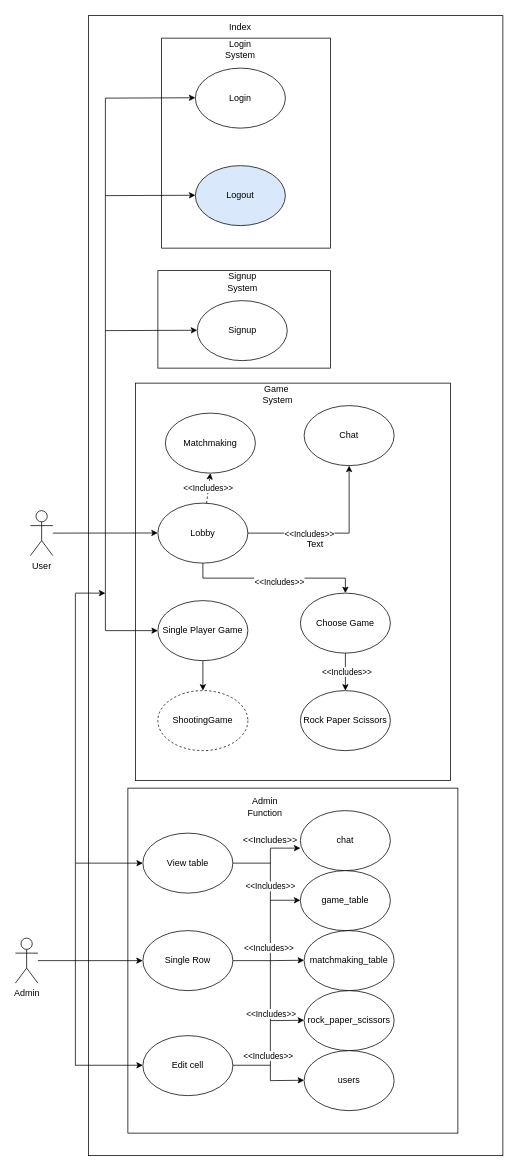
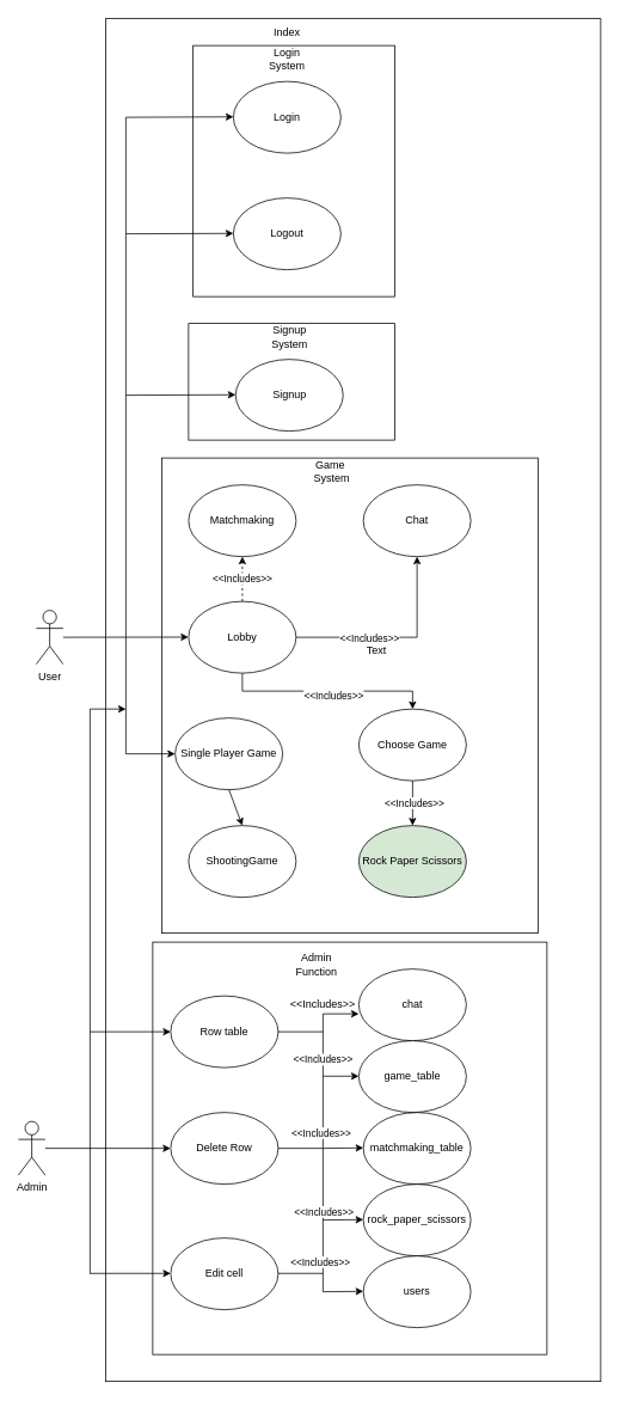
  <mxCell id="0" />
  <mxCell id="1" parent="0" />
  <mxCell id="2" value="Login" style="ellipse;whiteSpace=wrap;html=1;" vertex="1" parent="1"><mxGeometry x="260" y="90" width="120" height="80" as="geometry" /></mxCell>
- <mxCell id="3" value="Logout" style="ellipse;whiteSpace=wrap;html=1;fillColor=#dae8fc;" vertex="1" parent="1"><mxGeometry x="260" y="220" width="120" height="80" as="geometry" /></mxCell>
+ <mxCell id="3" value="Logout" style="ellipse;whiteSpace=wrap;html=1;" vertex="1" parent="1"><mxGeometry x="260" y="220" width="120" height="80" as="geometry" /></mxCell>
  <mxCell id="4" value="Signup" style="ellipse;whiteSpace=wrap;html=1;" vertex="1" parent="1"><mxGeometry x="262.5" y="400" width="120" height="80" as="geometry" /></mxCell>
- <mxCell id="5" value="Matchmaking" style="ellipse;whiteSpace=wrap;html=1;" vertex="1" parent="1"><mxGeometry x="220" y="550" width="120" height="80" as="geometry" /></mxCell>
+ <mxCell id="5" value="Matchmaking" style="ellipse;whiteSpace=wrap;html=1;" vertex="1" parent="1"><mxGeometry x="210" y="540" width="120" height="80" as="geometry" /></mxCell>
  <mxCell id="6" value="Chat" style="ellipse;whiteSpace=wrap;html=1;" vertex="1" parent="1"><mxGeometry x="405" y="540" width="120" height="80" as="geometry" /></mxCell>
  <mxCell id="7" value="Lobby" style="ellipse;whiteSpace=wrap;html=1;" vertex="1" parent="1"><mxGeometry x="210" y="670" width="120" height="80" as="geometry" /></mxCell>
  <mxCell id="8" value="Choose Game" style="ellipse;whiteSpace=wrap;html=1;" vertex="1" parent="1"><mxGeometry x="400" y="790" width="120" height="80" as="geometry" /></mxCell>
- <mxCell id="9" value="Rock Paper Scissors" style="ellipse;whiteSpace=wrap;html=1;" vertex="1" parent="1"><mxGeometry x="400" y="920" width="120" height="80" as="geometry" /></mxCell>
+ <mxCell id="9" value="Rock Paper Scissors" style="ellipse;whiteSpace=wrap;html=1;fillColor=#d5e8d4;" vertex="1" parent="1"><mxGeometry x="400" y="920" width="120" height="80" as="geometry" /></mxCell>
  <mxCell id="10" value="" style="rounded=0;whiteSpace=wrap;html=1;fillColor=none;" vertex="1" parent="1"><mxGeometry x="215" y="50" width="225" height="280" as="geometry" /></mxCell>
  <mxCell id="11" value="" style="rounded=0;whiteSpace=wrap;html=1;fillColor=none;" vertex="1" parent="1"><mxGeometry x="210" y="360" width="230" height="130" as="geometry" /></mxCell>
  <mxCell id="12" value="" style="rounded=0;whiteSpace=wrap;html=1;fillColor=none;" vertex="1" parent="1"><mxGeometry x="180" y="510" width="420" height="530" as="geometry" /></mxCell>
- <mxCell id="13" value="Single Player Game" style="ellipse;whiteSpace=wrap;html=1;" vertex="1" parent="1"><mxGeometry x="210" y="800" width="120" height="80" as="geometry" /></mxCell>
+ <mxCell id="13" value="Single Player Game" style="ellipse;whiteSpace=wrap;html=1;" vertex="1" parent="1"><mxGeometry x="195" y="800" width="120" height="80" as="geometry" /></mxCell>
  <mxCell id="14" value="" style="endArrow=classic;html=1;rounded=0;exitX=1;exitY=0.5;exitDx=0;exitDy=0;entryX=0.5;entryY=1;entryDx=0;entryDy=0;" edge="1" parent="1" source="7" target="6"><mxGeometry width="50" height="50" relative="1" as="geometry"><mxPoint x="400" y="760" as="sourcePoint" /><mxPoint x="450" y="710" as="targetPoint" /><Array as="points"><mxPoint x="465" y="710" /></Array></mxGeometry></mxCell>
  <mxCell id="15" value="&amp;lt;&amp;lt;Includes&amp;gt;&amp;gt;" style="edgeLabel;html=1;align=center;verticalAlign=middle;resizable=0;points=[];" vertex="1" connectable="0" parent="14"><mxGeometry x="-0.28" y="-1" relative="1" as="geometry"><mxPoint as="offset" /></mxGeometry></mxCell>
  <mxCell id="16" value="&amp;lt;&amp;lt;Includes&amp;gt;&amp;gt;" style="endArrow=classic;html=1;rounded=0;entryX=0.5;entryY=1;entryDx=0;entryDy=0;dashed=1;" edge="1" parent="1" source="7" target="5"><mxGeometry width="50" height="50" relative="1" as="geometry"><mxPoint x="400" y="760" as="sourcePoint" /><mxPoint x="450" y="710" as="targetPoint" /></mxGeometry></mxCell>
  <mxCell id="17" value="" style="endArrow=classic;html=1;rounded=0;entryX=0.5;entryY=0;entryDx=0;entryDy=0;exitX=0.5;exitY=1;exitDx=0;exitDy=0;" edge="1" parent="1" source="7" target="8"><mxGeometry width="50" height="50" relative="1" as="geometry"><mxPoint x="400" y="760" as="sourcePoint" /><mxPoint x="450" y="710" as="targetPoint" /><Array as="points"><mxPoint x="270" y="770" /><mxPoint x="460" y="770" /></Array></mxGeometry></mxCell>
  <mxCell id="18" value="" style="endArrow=classic;html=1;rounded=0;exitX=0.5;exitY=1;exitDx=0;exitDy=0;entryX=0.5;entryY=0;entryDx=0;entryDy=0;" edge="1" parent="1" source="8" target="9"><mxGeometry width="50" height="50" relative="1" as="geometry"><mxPoint x="400" y="760" as="sourcePoint" /><mxPoint x="460" y="900" as="targetPoint" /></mxGeometry></mxCell>
- <mxCell id="19" value="ShootingGame" style="ellipse;whiteSpace=wrap;html=1;fillColor=default;dashed=1;" vertex="1" parent="1"><mxGeometry x="210" y="920" width="120" height="80" as="geometry" /></mxCell>
+ <mxCell id="19" value="ShootingGame" style="ellipse;whiteSpace=wrap;html=1;fillColor=default;" vertex="1" parent="1"><mxGeometry x="210" y="920" width="120" height="80" as="geometry" /></mxCell>
  <mxCell id="20" value="" style="endArrow=classic;html=1;rounded=0;exitX=0.5;exitY=1;exitDx=0;exitDy=0;entryX=0.5;entryY=0;entryDx=0;entryDy=0;" edge="1" parent="1" source="13" target="19"><mxGeometry width="50" height="50" relative="1" as="geometry"><mxPoint x="310" y="900" as="sourcePoint" /><mxPoint x="360" y="850" as="targetPoint" /></mxGeometry></mxCell>
  <mxCell id="21" value="&amp;lt;&amp;lt;Includes&amp;gt;&amp;gt;" style="edgeLabel;html=1;align=center;verticalAlign=middle;resizable=0;points=[];" vertex="1" connectable="0" parent="1"><mxGeometry x="400" y="730" as="geometry"><mxPoint x="-29" y="44" as="offset" /></mxGeometry></mxCell>
  <mxCell id="22" value="&amp;lt;&amp;lt;Includes&amp;gt;&amp;gt;" style="edgeLabel;html=1;align=center;verticalAlign=middle;resizable=0;points=[];" vertex="1" connectable="0" parent="1"><mxGeometry x="490" y="850" as="geometry"><mxPoint x="-29" y="44" as="offset" /></mxGeometry></mxCell>
  <mxCell id="23" value="Signup&lt;br&gt;System" style="text;html=1;strokeColor=none;fillColor=none;align=center;verticalAlign=middle;whiteSpace=wrap;rounded=0;" vertex="1" parent="1"><mxGeometry x="292.5" y="360" width="60" height="30" as="geometry" /></mxCell>
  <mxCell id="24" value="Index" style="text;html=1;strokeColor=none;fillColor=none;align=center;verticalAlign=middle;whiteSpace=wrap;rounded=0;" vertex="1" parent="1"><mxGeometry x="290" y="20" width="60" height="30" as="geometry" /></mxCell>
  <mxCell id="25" value="Login&lt;br&gt;System" style="text;html=1;strokeColor=none;fillColor=none;align=center;verticalAlign=middle;whiteSpace=wrap;rounded=0;" vertex="1" parent="1"><mxGeometry x="290" y="50" width="60" height="30" as="geometry" /></mxCell>
  <mxCell id="26" value="Text" style="text;html=1;strokeColor=none;fillColor=none;align=center;verticalAlign=middle;whiteSpace=wrap;rounded=0;" vertex="1" parent="1"><mxGeometry x="390" y="710" width="60" height="30" as="geometry" /></mxCell>
  <mxCell id="27" value="Game&amp;nbsp;&lt;br&gt;System" style="text;html=1;strokeColor=none;fillColor=none;align=center;verticalAlign=middle;whiteSpace=wrap;rounded=0;" vertex="1" parent="1"><mxGeometry x="340" y="510" width="60" height="30" as="geometry" /></mxCell>
- <mxCell id="28" value="View table" style="ellipse;whiteSpace=wrap;html=1;fillColor=default;" vertex="1" parent="1"><mxGeometry x="190" y="1110" width="120" height="80" as="geometry" /></mxCell>
- <mxCell id="29" value="Single Row" style="ellipse;whiteSpace=wrap;html=1;fillColor=default;" vertex="1" parent="1"><mxGeometry x="190" y="1240" width="120" height="80" as="geometry" /></mxCell>
+ <mxCell id="28" value="Row table" style="ellipse;whiteSpace=wrap;html=1;fillColor=default;" vertex="1" parent="1"><mxGeometry x="190" y="1110" width="120" height="80" as="geometry" /></mxCell>
+ <mxCell id="29" value="Delete Row" style="ellipse;whiteSpace=wrap;html=1;fillColor=default;" vertex="1" parent="1"><mxGeometry x="190" y="1240" width="120" height="80" as="geometry" /></mxCell>
  <mxCell id="30" value="Edit cell" style="ellipse;whiteSpace=wrap;html=1;fillColor=default;" vertex="1" parent="1"><mxGeometry x="190" y="1380" width="120" height="80" as="geometry" /></mxCell>
  <mxCell id="31" value="chat" style="ellipse;whiteSpace=wrap;html=1;fillColor=default;" vertex="1" parent="1"><mxGeometry x="400" y="1080" width="120" height="80" as="geometry" /></mxCell>
  <mxCell id="32" value="game_table" style="ellipse;whiteSpace=wrap;html=1;fillColor=default;" vertex="1" parent="1"><mxGeometry x="400" y="1160" width="120" height="80" as="geometry" /></mxCell>
  <mxCell id="33" value="matchmaking_table" style="ellipse;whiteSpace=wrap;html=1;fillColor=default;" vertex="1" parent="1"><mxGeometry x="405" y="1240" width="120" height="80" as="geometry" /></mxCell>
  <mxCell id="34" value="rock_paper_scissors" style="ellipse;whiteSpace=wrap;html=1;fillColor=default;" vertex="1" parent="1"><mxGeometry x="405" y="1320" width="120" height="80" as="geometry" /></mxCell>
  <mxCell id="35" value="users" style="ellipse;whiteSpace=wrap;html=1;fillColor=default;" vertex="1" parent="1"><mxGeometry x="405" y="1400" width="120" height="80" as="geometry" /></mxCell>
  <mxCell id="36" value="" style="endArrow=classic;html=1;rounded=0;" edge="1" parent="1"><mxGeometry width="50" height="50" relative="1" as="geometry"><mxPoint x="360" y="1130" as="sourcePoint" /><mxPoint x="400" y="1130" as="targetPoint" /></mxGeometry></mxCell>
  <mxCell id="37" value="" style="endArrow=classic;html=1;rounded=0;" edge="1" parent="1"><mxGeometry width="50" height="50" relative="1" as="geometry"><mxPoint x="360" y="1199.5" as="sourcePoint" /><mxPoint x="400" y="1199.5" as="targetPoint" /></mxGeometry></mxCell>
  <mxCell id="38" value="" style="endArrow=classic;html=1;rounded=0;" edge="1" parent="1"><mxGeometry width="50" height="50" relative="1" as="geometry"><mxPoint x="360" y="1280" as="sourcePoint" /><mxPoint x="405" y="1279.5" as="targetPoint" /></mxGeometry></mxCell>
  <mxCell id="39" value="" style="endArrow=classic;html=1;rounded=0;" edge="1" parent="1"><mxGeometry width="50" height="50" relative="1" as="geometry"><mxPoint x="360" y="1360" as="sourcePoint" /><mxPoint x="405" y="1359.5" as="targetPoint" /></mxGeometry></mxCell>
  <mxCell id="40" value="" style="endArrow=classic;html=1;rounded=0;" edge="1" parent="1"><mxGeometry width="50" height="50" relative="1" as="geometry"><mxPoint x="360" y="1440" as="sourcePoint" /><mxPoint x="405" y="1439.5" as="targetPoint" /></mxGeometry></mxCell>
  <mxCell id="41" value="" style="endArrow=none;html=1;rounded=0;" edge="1" parent="1"><mxGeometry width="50" height="50" relative="1" as="geometry"><mxPoint x="360" y="1440" as="sourcePoint" /><mxPoint x="360" y="1130" as="targetPoint" /></mxGeometry></mxCell>
  <mxCell id="42" value="&amp;lt;&amp;lt;Includes&amp;gt;&amp;gt;" style="edgeLabel;html=1;align=center;verticalAlign=middle;resizable=0;points=[];" vertex="1" connectable="0" parent="41"><mxGeometry x="0.677" y="1" relative="1" as="geometry"><mxPoint as="offset" /></mxGeometry></mxCell>
  <mxCell id="43" value="" style="endArrow=none;html=1;rounded=0;" edge="1" parent="1"><mxGeometry width="50" height="50" relative="1" as="geometry"><mxPoint x="310" y="1150" as="sourcePoint" /><mxPoint x="360" y="1150" as="targetPoint" /></mxGeometry></mxCell>
  <mxCell id="44" value="" style="endArrow=none;html=1;rounded=0;exitX=1;exitY=0.5;exitDx=0;exitDy=0;" edge="1" parent="1" source="29"><mxGeometry width="50" height="50" relative="1" as="geometry"><mxPoint x="400" y="1210" as="sourcePoint" /><mxPoint x="360" y="1280" as="targetPoint" /></mxGeometry></mxCell>
  <mxCell id="45" value="" style="endArrow=none;html=1;rounded=0;exitX=1;exitY=0.5;exitDx=0;exitDy=0;" edge="1" parent="1"><mxGeometry width="50" height="50" relative="1" as="geometry"><mxPoint x="310" y="1419.5" as="sourcePoint" /><mxPoint x="360" y="1419.5" as="targetPoint" /></mxGeometry></mxCell>
  <mxCell id="46" value="Admin&lt;br&gt;Function" style="text;html=1;strokeColor=none;fillColor=none;align=center;verticalAlign=middle;whiteSpace=wrap;rounded=0;" vertex="1" parent="1"><mxGeometry x="322.5" y="1060" width="60" height="30" as="geometry" /></mxCell>
  <mxCell id="47" value="&amp;lt;&amp;lt;Includes&amp;gt;&amp;gt;" style="text;html=1;strokeColor=none;fillColor=none;align=center;verticalAlign=middle;whiteSpace=wrap;rounded=0;" vertex="1" parent="1"><mxGeometry x="330" y="1105" width="60" height="30" as="geometry" /></mxCell>
  <mxCell id="48" value="&amp;lt;&amp;lt;Includes&amp;gt;&amp;gt;" style="edgeLabel;html=1;align=center;verticalAlign=middle;resizable=0;points=[];" vertex="1" connectable="0" parent="1"><mxGeometry x="400" y="1250" as="geometry"><mxPoint x="-43" y="12" as="offset" /></mxGeometry></mxCell>
  <mxCell id="49" value="&amp;lt;&amp;lt;Includes&amp;gt;&amp;gt;" style="edgeLabel;html=1;align=center;verticalAlign=middle;resizable=0;points=[];" vertex="1" connectable="0" parent="1"><mxGeometry x="360" y="1350" as="geometry" /></mxCell>
  <mxCell id="50" value="&amp;lt;&amp;lt;Includes&amp;gt;&amp;gt;" style="edgeLabel;html=1;align=center;verticalAlign=middle;resizable=0;points=[];" vertex="1" connectable="0" parent="1"><mxGeometry x="382.5" y="1220" as="geometry"><mxPoint x="-26" y="186" as="offset" /></mxGeometry></mxCell>
  <mxCell id="51" value="" style="rounded=0;whiteSpace=wrap;html=1;fillColor=none;" vertex="1" parent="1"><mxGeometry x="170" y="1050" width="440" height="460" as="geometry" /></mxCell>
  <mxCell id="52" value="Admin" style="shape=umlActor;verticalLabelPosition=bottom;verticalAlign=top;html=1;outlineConnect=0;fillColor=none;" vertex="1" parent="1"><mxGeometry x="20" y="1250" width="30" height="60" as="geometry" /></mxCell>
  <mxCell id="53" value="" style="endArrow=classic;html=1;rounded=0;entryX=0.045;entryY=0.5;entryDx=0;entryDy=0;entryPerimeter=0;" edge="1" parent="1" source="52" target="51"><mxGeometry width="50" height="50" relative="1" as="geometry"><mxPoint x="190" y="1200" as="sourcePoint" /><mxPoint x="240" y="1150" as="targetPoint" /></mxGeometry></mxCell>
  <mxCell id="54" value="" style="endArrow=classic;html=1;rounded=0;" edge="1" parent="1"><mxGeometry width="50" height="50" relative="1" as="geometry"><mxPoint x="100" y="1150" as="sourcePoint" /><mxPoint x="190" y="1150" as="targetPoint" /></mxGeometry></mxCell>
  <mxCell id="55" value="" style="endArrow=classic;html=1;rounded=0;" edge="1" parent="1"><mxGeometry width="50" height="50" relative="1" as="geometry"><mxPoint x="100" y="1419.5" as="sourcePoint" /><mxPoint x="190" y="1419.5" as="targetPoint" /></mxGeometry></mxCell>
  <mxCell id="56" value="" style="endArrow=none;html=1;rounded=0;" edge="1" parent="1"><mxGeometry width="50" height="50" relative="1" as="geometry"><mxPoint x="100" y="1420" as="sourcePoint" /><mxPoint x="100" y="1150" as="targetPoint" /></mxGeometry></mxCell>
  <mxCell id="57" value="User" style="shape=umlActor;verticalLabelPosition=bottom;verticalAlign=top;html=1;outlineConnect=0;fillColor=none;" vertex="1" parent="1"><mxGeometry x="40" y="680" width="30" height="60" as="geometry" /></mxCell>
  <mxCell id="58" value="" style="endArrow=classic;html=1;rounded=0;entryX=0.071;entryY=0.377;entryDx=0;entryDy=0;entryPerimeter=0;" edge="1" parent="1" source="57" target="12"><mxGeometry width="50" height="50" relative="1" as="geometry"><mxPoint x="190" y="800" as="sourcePoint" /><mxPoint x="240" y="750" as="targetPoint" /></mxGeometry></mxCell>
  <mxCell id="59" value="" style="endArrow=classic;html=1;rounded=0;entryX=0;entryY=0.5;entryDx=0;entryDy=0;" edge="1" parent="1" target="13"><mxGeometry width="50" height="50" relative="1" as="geometry"><mxPoint x="140" y="840" as="sourcePoint" /><mxPoint x="170" y="815" as="targetPoint" /></mxGeometry></mxCell>
  <mxCell id="60" value="" style="endArrow=classic;html=1;rounded=0;entryX=0;entryY=0.5;entryDx=0;entryDy=0;" edge="1" parent="1"><mxGeometry width="50" height="50" relative="1" as="geometry"><mxPoint x="140" y="440" as="sourcePoint" /><mxPoint x="262.5" y="439.5" as="targetPoint" /></mxGeometry></mxCell>
  <mxCell id="61" value="" style="endArrow=classic;html=1;rounded=0;entryX=0;entryY=0.5;entryDx=0;entryDy=0;" edge="1" parent="1"><mxGeometry width="50" height="50" relative="1" as="geometry"><mxPoint x="140" y="260" as="sourcePoint" /><mxPoint x="260" y="259.5" as="targetPoint" /></mxGeometry></mxCell>
  <mxCell id="62" value="" style="endArrow=none;html=1;rounded=0;" edge="1" parent="1"><mxGeometry width="50" height="50" relative="1" as="geometry"><mxPoint x="140" y="840" as="sourcePoint" /><mxPoint x="140" y="130" as="targetPoint" /></mxGeometry></mxCell>
  <mxCell id="63" value="" style="endArrow=classic;html=1;rounded=0;entryX=0;entryY=0.5;entryDx=0;entryDy=0;" edge="1" parent="1"><mxGeometry width="50" height="50" relative="1" as="geometry"><mxPoint x="140" y="130" as="sourcePoint" /><mxPoint x="260" y="129.5" as="targetPoint" /></mxGeometry></mxCell>
  <mxCell id="64" value="" style="endArrow=classic;html=1;rounded=0;" edge="1" parent="1"><mxGeometry width="50" height="50" relative="1" as="geometry"><mxPoint x="100" y="1150" as="sourcePoint" /><mxPoint x="140" y="790" as="targetPoint" /><Array as="points"><mxPoint x="100" y="790" /></Array></mxGeometry></mxCell>
  <mxCell id="65" value="" style="rounded=0;whiteSpace=wrap;html=1;fillColor=none;" vertex="1" parent="1"><mxGeometry x="117.5" y="20" width="552.5" height="1520" as="geometry" /></mxCell>
